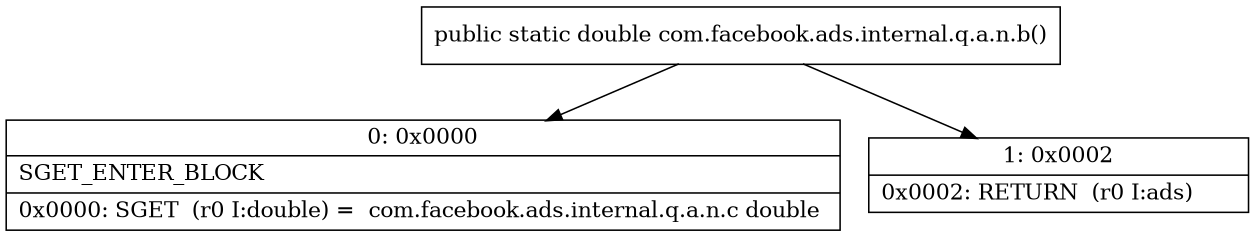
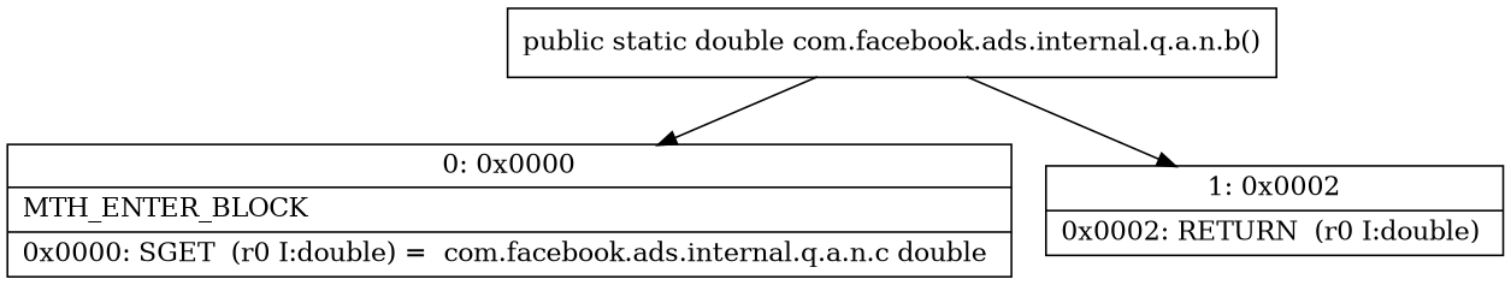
  digraph {
    node [shape=record]
-   n1 [label="{0\:\ 0x0000|SGET_ENTER_BLOCK\l|0x0000: SGET  (r0 I:double) =  com.facebook.ads.internal.q.a.n.c double \l}"]
-   n2 [label="{1\:\ 0x0002|0x0002: RETURN  (r0 I:ads) \l}"]
+   n1 [label="{0\:\ 0x0000|MTH_ENTER_BLOCK\l|0x0000: SGET  (r0 I:double) =  com.facebook.ads.internal.q.a.n.c double \l}"]
+   n2 [label="{1\:\ 0x0002|0x0002: RETURN  (r0 I:double) \l}"]
    n3 [label="{public static double com.facebook.ads.internal.q.a.n.b() }"]
    n3 -> n1
    n3 -> n2
  }
